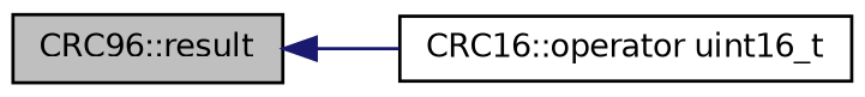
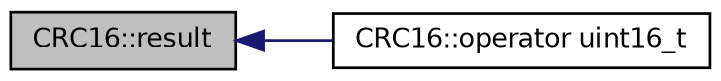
  digraph {
    rankdir=LR
    node [color=black fontname=Helvetica fontsize=10 shape=record style=filled]
-   n1 [fillcolor=grey75 fontcolor=black height=0.2 label="CRC96::result" width=0.4]
+   n1 [fillcolor=grey75 fontcolor=black height=0.2 label="CRC16::result" width=0.4]
    n2 [fillcolor=white height=0.2 label="CRC16::operator uint16_t" width=0.4]
    n1 -> n2 [color=midnightblue dir=back fontname=Helvetica fontsize=10 labelfontname=Helvetica labelfontsize=10 style=solid]
  }
